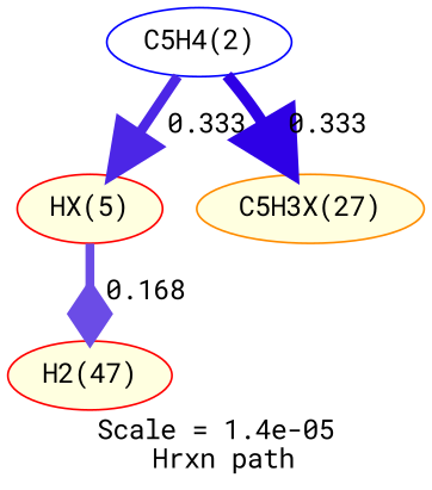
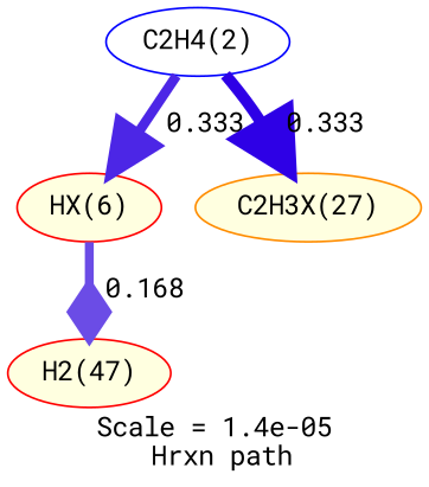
  digraph {
    fontname="Roboto Mono"
    label="Scale = 1.4e-05\l Hrxn path"
    node [color=red fillcolor=lightyellow fontname="Roboto Mono" style=filled]
    edge [arrowhead=normal fontname="Roboto Mono"]
-   n1 [color=blue fillcolor=white label="C5H4(2)"]
-   n2 [label="HX(5)"]
-   n3 [color=darkorange label="C5H3X(27)"]
+   n1 [color=blue fillcolor=white label="C2H4(2)"]
+   n2 [label="HX(6)"]
+   n3 [color=darkorange label="C2H3X(27)"]
    n4 [label="H2(47)"]
    n1 -> n2 [arrowsize=2.59 color="0.7, 0.833, 0.9" label=" 0.333" style="setlinewidth(5.17)"]
    n1 -> n3 [arrowsize=3 color="0.7, 1.5, 0.9" label=" 0.333" style="setlinewidth(6)"]
    n2 -> n4 [arrowhead=diamond arrowsize=2.33 color="0.7, 0.668, 0.9" label=" 0.168" style="setlinewidth(4.65)"]
  }
